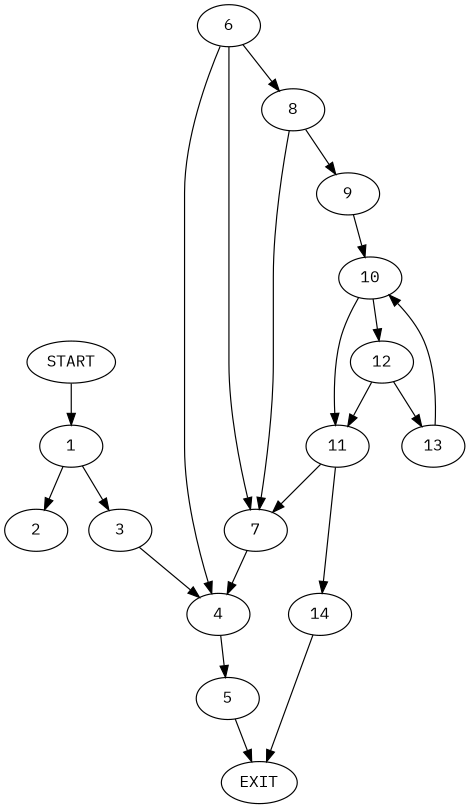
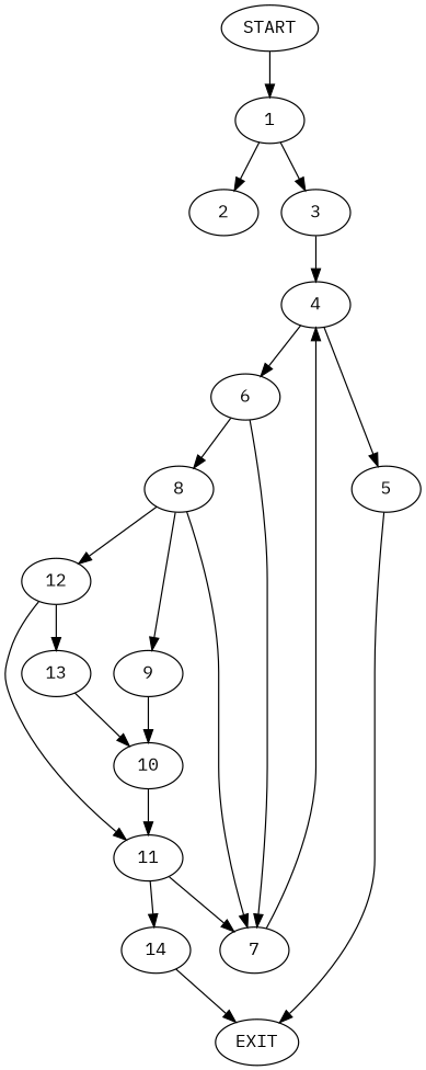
  digraph {
    fontname="IBM Plex Mono"
    node [fontname="IBM Plex Mono"]
    edge [fontname="IBM Plex Mono"]
    n1 [label=START]
    1
    2
    3
    n5 [label=EXIT]
    4
    5
    6
    7
    8
    9
    10
    11
    12
    14
    13
    n1 -> 1
    1 -> 2
    1 -> 3
    3 -> 4
    4 -> 5
-   6 -> 4
+   4 -> 6
    5 -> n5
    6 -> 7
    6 -> 8
    7 -> 4
    8 -> 7
    8 -> 9
    9 -> 10
    10 -> 11
-   10 -> 12
+   8 -> 12
    11 -> 7
    11 -> 14
    12 -> 11
    12 -> 13
    14 -> n5
    13 -> 10
  }
